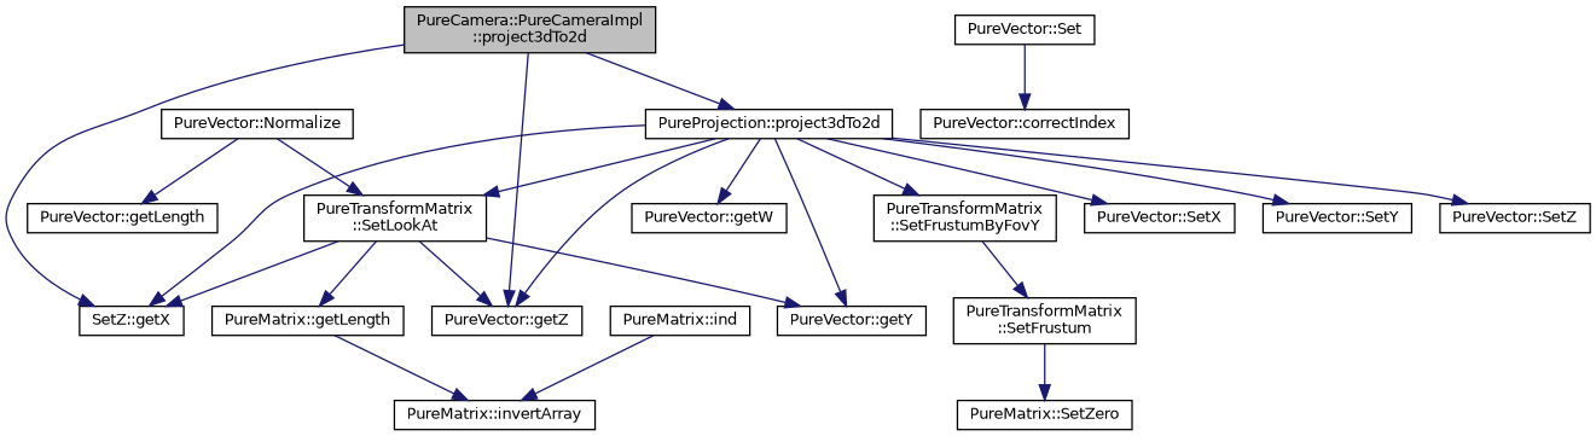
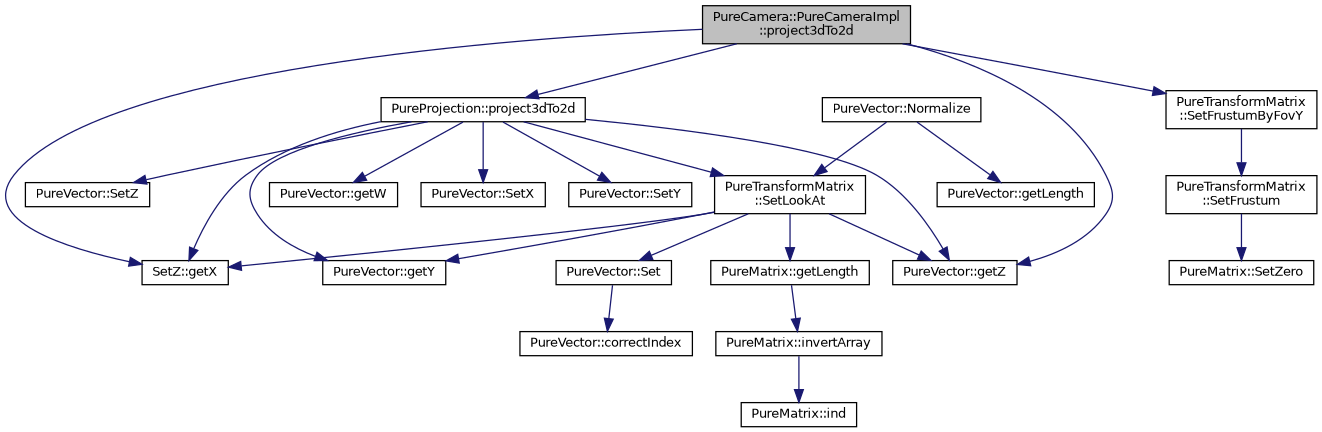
  digraph {
    fontname="DejaVu Sans"
    rankdir=TB
    node [color=black fillcolor=white fontname="DejaVu Sans" fontsize=10 shape=record style=filled]
    edge [color=midnightblue fontname="DejaVu Sans" fontsize=10 labelfontname=Helvetica labelfontsize=10 style=solid]
    n1 [fillcolor=grey75 fontcolor=black height=0.2 label="PureCamera::PureCameraImpl\l::project3dTo2d" width=0.4]
    n2 [height=0.2 label="SetZ::getX" width=0.4]
    n3 [height=0.2 label="PureVector::getZ" width=0.4]
    n4 [height=0.2 label="PureProjection::project3dTo2d" width=0.4]
    n5 [height=0.2 label="PureVector::getY" width=0.4]
    n6 [height=0.2 label="PureVector::getW" width=0.4]
    n7 [height=0.2 label="PureTransformMatrix\l::SetFrustumByFovY" width=0.4]
    n8 [height=0.2 label="PureTransformMatrix\l::SetLookAt" width=0.4]
    n9 [height=0.2 label="PureVector::SetX" width=0.4]
    n10 [height=0.2 label="PureVector::SetY" width=0.4]
    n11 [height=0.2 label="PureVector::SetZ" width=0.4]
    n12 [height=0.2 label="PureVector::Set" width=0.4]
    n13 [height=0.2 label="PureVector::correctIndex" width=0.4]
    n14 [height=0.2 label="PureTransformMatrix\l::SetFrustum" width=0.4]
    n15 [height=0.2 label="PureMatrix::getLength" width=0.4]
    n16 [height=0.2 label="PureMatrix::SetZero" width=0.4]
    n17 [height=0.2 label="PureMatrix::invertArray" width=0.4]
    n18 [height=0.2 label="PureVector::Normalize" width=0.4]
    n19 [height=0.2 label="PureVector::getLength" width=0.4]
    n20 [height=0.2 label="PureMatrix::ind" width=0.4]
    n1 -> n2
    n1 -> n3
    n1 -> n4
    n4 -> n2
    n4 -> n3
    n4 -> n5
    n4 -> n6
-   n4 -> n7
+   n1 -> n7
    n4 -> n8
    n4 -> n9
    n4 -> n10
    n4 -> n11
    n7 -> n14
    n8 -> n2
    n8 -> n3
    n8 -> n5
+   n8 -> n12
    n8 -> n15
    n12 -> n13
    n14 -> n16
    n15 -> n17
-   n20 -> n17
+   n17 -> n20
    n18 -> n8
    n18 -> n19
  }
